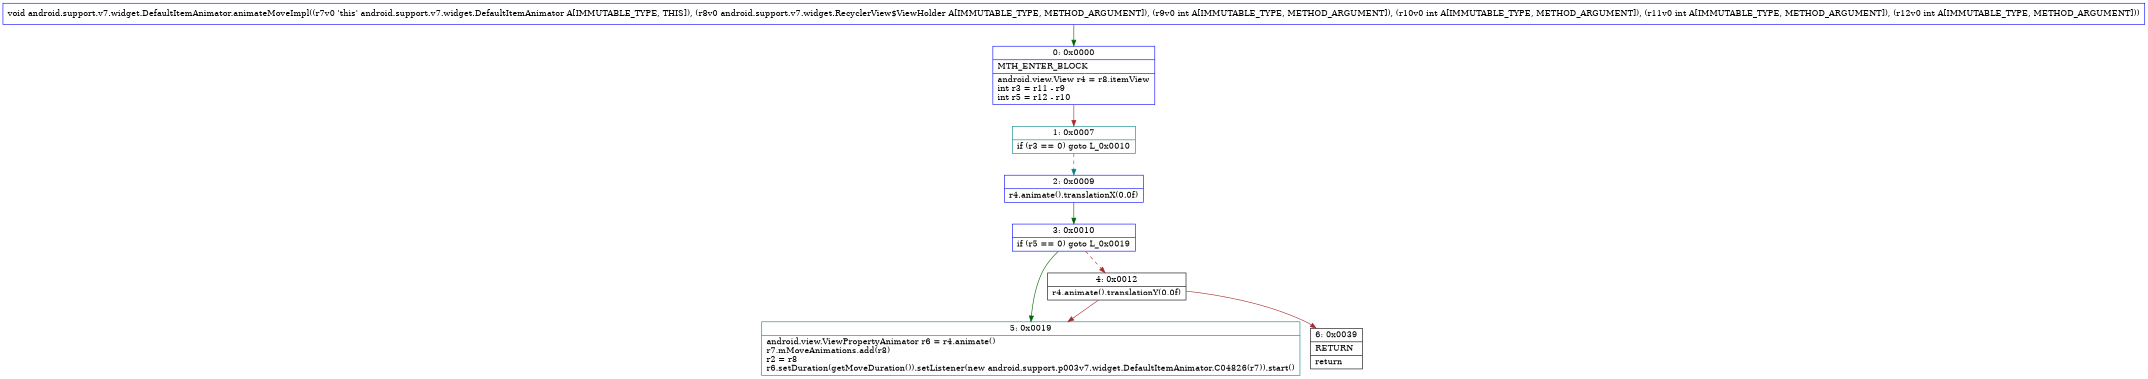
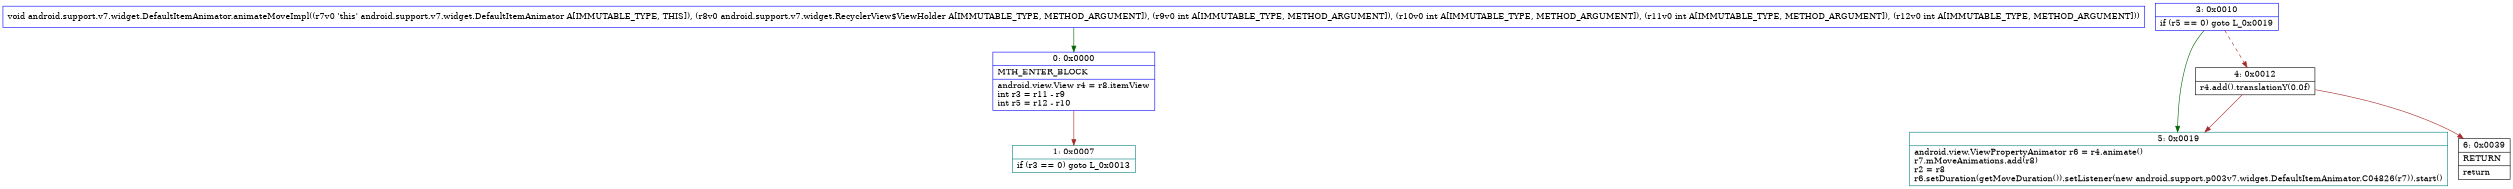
  digraph {
    node [color=blue shape=record]
    edge [color=brown]
    n1 [label="{0\:\ 0x0000|MTH_ENTER_BLOCK\l|android.view.View r4 = r8.itemView\lint r3 = r11 \- r9\lint r5 = r12 \- r10\l}"]
-   n2 [color=teal label="{1\:\ 0x0007|if (r3 == 0) goto L_0x0010\l}"]
-   n3 [label="{2\:\ 0x0009|r4.animate().translationX(0.0f)\l}"]
+   n2 [color=teal label="{1\:\ 0x0007|if (r3 == 0) goto L_0x0013\l}"]
    n4 [label="{3\:\ 0x0010|if (r5 == 0) goto L_0x0019\l}"]
-   n5 [color=black label="{4\:\ 0x0012|r4.animate().translationY(0.0f)\l}"]
+   n5 [color=black label="{4\:\ 0x0012|r4.add().translationY(0.0f)\l}"]
    n6 [color=teal label="{5\:\ 0x0019|android.view.ViewPropertyAnimator r6 = r4.animate()\lr7.mMoveAnimations.add(r8)\lr2 = r8\lr6.setDuration(getMoveDuration()).setListener(new android.support.p003v7.widget.DefaultItemAnimator.C04826(r7)).start()\l}"]
    n7 [color=black label="{6\:\ 0x0039|RETURN\l|return\l}"]
    n8 [label="{void android.support.v7.widget.DefaultItemAnimator.animateMoveImpl((r7v0 'this' android.support.v7.widget.DefaultItemAnimator A[IMMUTABLE_TYPE, THIS]), (r8v0 android.support.v7.widget.RecyclerView$ViewHolder A[IMMUTABLE_TYPE, METHOD_ARGUMENT]), (r9v0 int A[IMMUTABLE_TYPE, METHOD_ARGUMENT]), (r10v0 int A[IMMUTABLE_TYPE, METHOD_ARGUMENT]), (r11v0 int A[IMMUTABLE_TYPE, METHOD_ARGUMENT]), (r12v0 int A[IMMUTABLE_TYPE, METHOD_ARGUMENT])) }"]
    n1 -> n2
-   n2 -> n3 [color=teal style=dashed]
-   n3 -> n4 [color=darkgreen]
    n4 -> n5 [style=dashed]
    n4 -> n6 [color=darkgreen]
    n5 -> n6
    n5 -> n7
    n8 -> n1 [color=darkgreen]
  }
